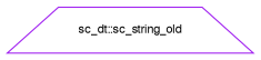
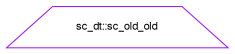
  digraph {
    rankdir=TB
-   n1 [color=purple fillcolor=white fontname=FreeSans fontsize=10 height=0.2 label="sc_dt::sc_string_old" shape=trapezium style=filled width=0.4]
+   n1 [color=purple fillcolor=white fontname=FreeSans fontsize=10 height=0.2 label="sc_dt::sc_old_old" shape=trapezium style=filled width=0.4]
  }
